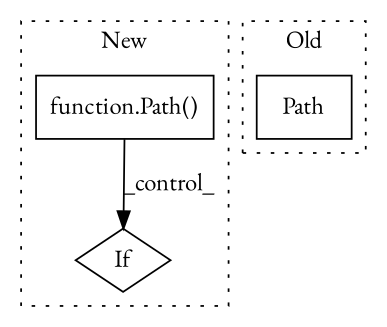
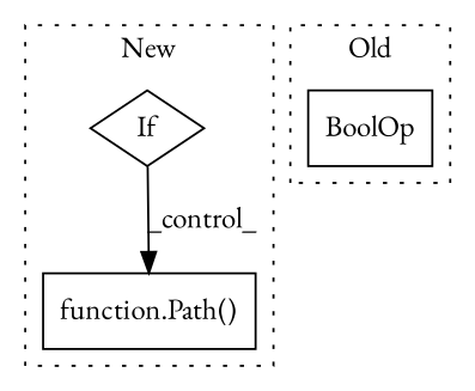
  digraph {
    fontname="EB Garamond"
    node [shape=box fontname="EB Garamond"]
    n1 [a=75 l="5,1" label="function.Path()" s="4257,4269"]
    n2 [a=96 l=3 label=If s=4061 shape=diamond]
-   n3 [a=72 l=64 label=Path s=1123]
+   n3 [a=72 l=64 label=BoolOp s=1123]
    subgraph cluster_1 {
      label=New
      style=dotted
      n1
      n2
    }
    subgraph cluster_2 {
      label=Old
      style=dotted
      n3
    }
-   n1 -> n2 [label=_control_ fontname="EB Garamond"]
+   n2 -> n1 [label=_control_ fontname="EB Garamond"]
  }
